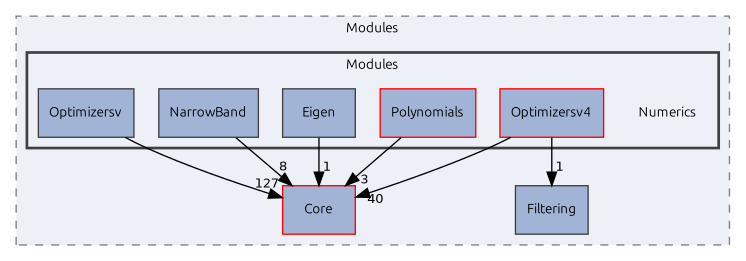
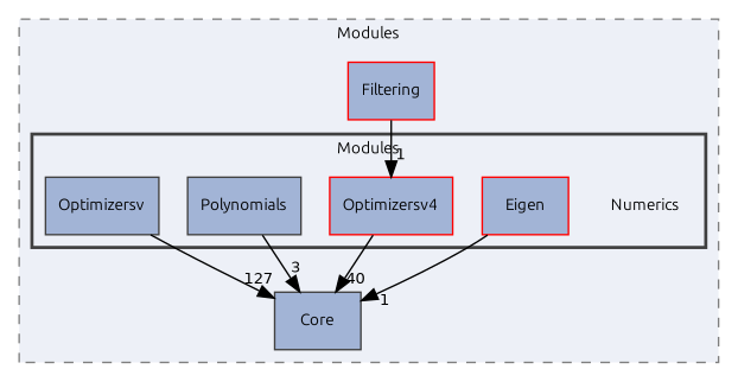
  digraph {
    compound=true
    fontname=Ubuntu
    node [fontname=Ubuntu fontsize=10 shape=box color=grey25 fillcolor="#a2b4d6" style="filled,"]
    edge [fontname=Ubuntu fontsize=10 headlabel=1 labeldistance=1.5 labelfontname=Helvetica labelfontsize=10]
    n1 [label=Numerics shape=plaintext color="" fillcolor="" style=""]
-   n2 [label=Eigen]
-   n3 [label=NarrowBand]
+   n2 [color=red label=Eigen]
    n4 [color=red label=Optimizersv4]
-   n5 [color=red label=Polynomials]
+   n5 [label=Polynomials]
    n6 [label=Optimizersv]
-   n7 [label=Filtering]
-   n8 [color=red label=Core]
+   n7 [color=red label=Filtering]
+   n8 [label=Core]
    subgraph cluster_1 {
      bgcolor="#edf0f7"
      fontsize=10
      label=Modules
      pencolor=grey50
      style="filled,dashed,"
      n7
      n8
      subgraph cluster_2 {
        bgcolor="#edf0f7"
        fontsize=10
        label=Modules
        pencolor=grey25
        style="filled,bold,"
        n1
        n2
-       n3
        n4
        n5
        n6
      }
    }
    n2 -> n8
-   n3 -> n8 [headlabel=8]
-   n4 -> n7
+   n7 -> n4
    n4 -> n8 [headlabel=40]
    n5 -> n8 [headlabel=3]
    n6 -> n8 [headlabel=127]
  }
